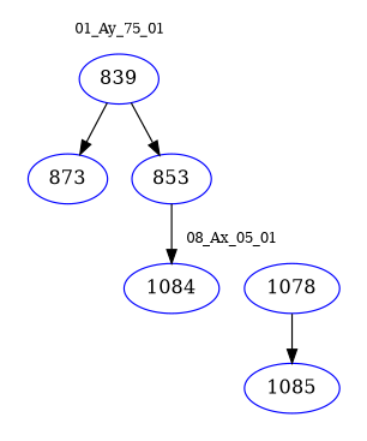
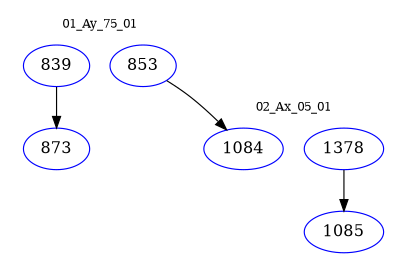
  digraph {
    node [color=blue]
    edge [color=black]
    n1 [label=839]
    n2 [label=873]
    n3 [label=853]
-   n4 [label=1078]
+   n4 [label=1378]
    n5 [label=1085]
    n6 [label=1084]
    subgraph cluster_1 {
      color=white
      fontsize=10
      label="01_Ay_75_01"
      n1
      n2
      n3
    }
    subgraph cluster_2 {
      color=white
      fontsize=10
-     label="08_Ax_05_01"
+     label="02_Ax_05_01"
      n4
      n5
      n6
    }
    n1 -> n2
-   n1 -> n3
    n3 -> n6
    n4 -> n5
  }
